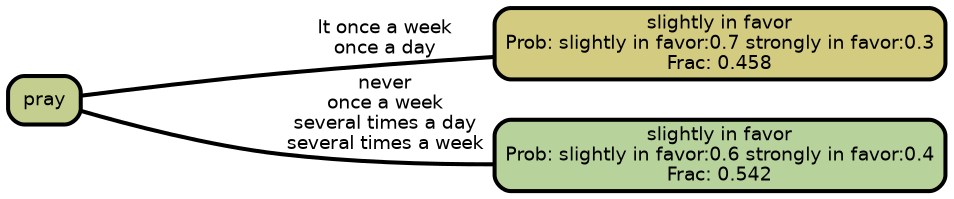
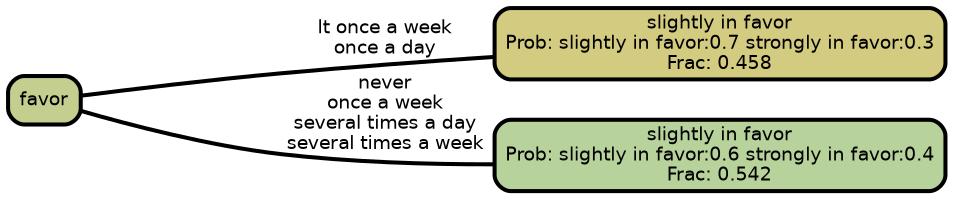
  graph {
    ranksep="0 equally"
    splines=straight
    rankdir=LR
    node [color=black fontcolor=black fontname=helvetica penwidth=3 shape=box style="filled, rounded"]
    edge [color=black fontname=helvetica penwidth=3]
    n1 [fillcolor="#d3cb80" label="slightly in favor\nProb: slightly in favor:0.7 strongly in favor:0.3\nFrac: 0.458"]
-   n2 [fillcolor="#c4cf8f" label=pray]
+   n2 [fillcolor="#c4cf8f" label=favor]
    n3 [fillcolor="#b8d29b" label="slightly in favor\nProb: slightly in favor:0.6 strongly in favor:0.4\nFrac: 0.542"]
    subgraph sub_1 {
      rank=same
    }
    n2 -- n1 [label=" lt once a week\n once a day"]
    n2 -- n3 [label=" never\n once a week\n several times a day\n several times a week"]
  }
